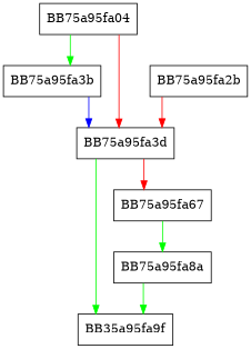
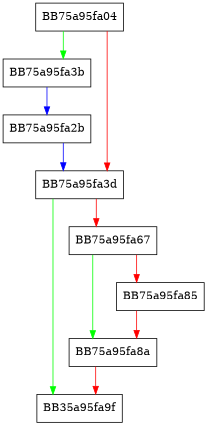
  digraph {
    splines=ortho
    node [shape=box]
    edge [color=red]
    BB75a95fa04
    BB75a95fa3b
    BB75a95fa3d
    BB75a95fa2b
    n5 [label=BB35a95fa9f]
    n6 [label=BB75a95fa67]
    BB75a95fa8a
+   BB75a95fa85
    BB75a95fa04 -> BB75a95fa3b [color=green]
    BB75a95fa04 -> BB75a95fa3d
-   BB75a95fa3b -> BB75a95fa3d [color=blue]
+   BB75a95fa3b -> BB75a95fa2b [color=blue]
    BB75a95fa3d -> n5 [color=green]
    BB75a95fa3d -> n6
-   BB75a95fa2b -> BB75a95fa3d
+   BB75a95fa2b -> BB75a95fa3d [color=blue]
    n6 -> BB75a95fa8a [color=green]
-   BB75a95fa8a -> n5 [color=green]
+   n6 -> BB75a95fa85
+   BB75a95fa8a -> n5
+   BB75a95fa85 -> BB75a95fa8a
  }
